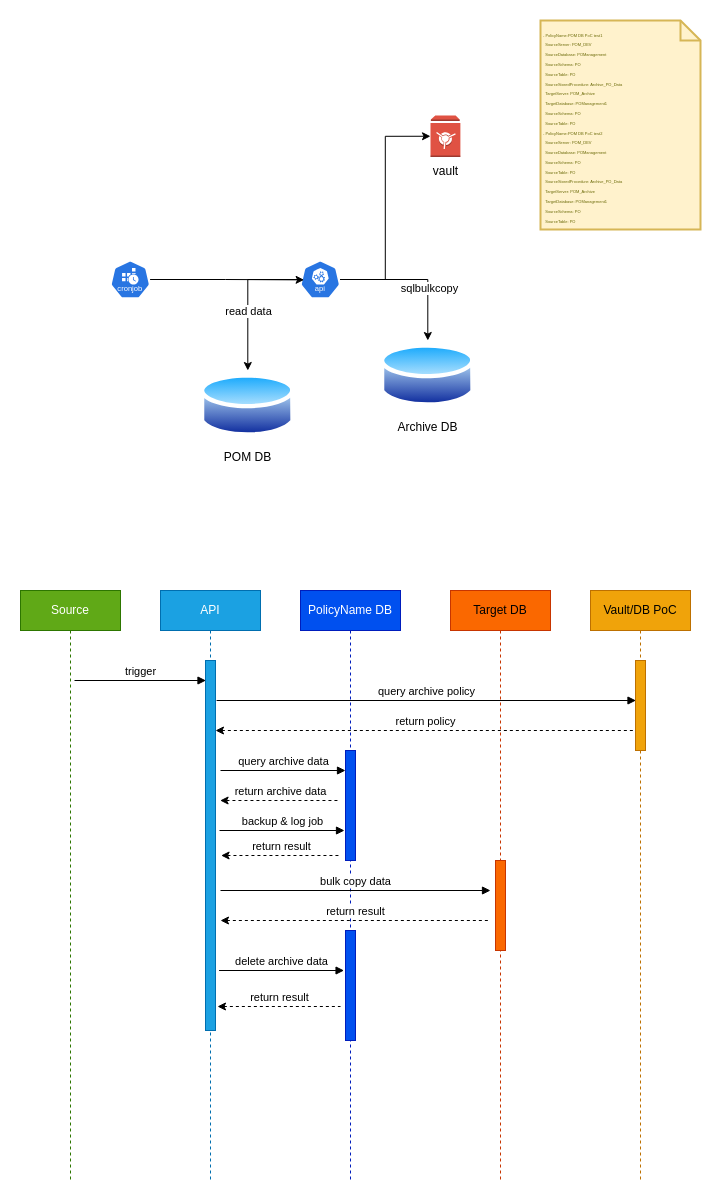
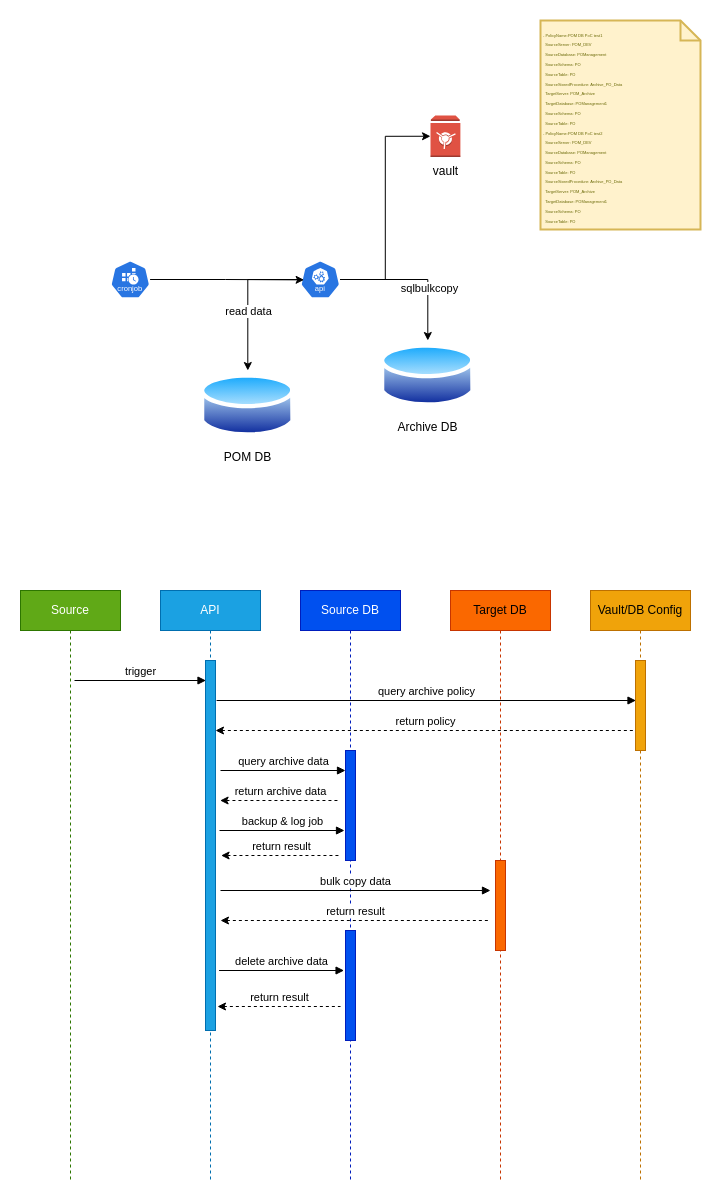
  <mxCell id="0" />
  <mxCell id="1" parent="0" />
  <mxCell id="2" value="" style="aspect=fixed;sketch=0;html=1;dashed=0;whitespace=wrap;verticalLabelPosition=bottom;verticalAlign=top;fillColor=#2875E2;strokeColor=#ffffff;points=[[0.005,0.63,0],[0.1,0.2,0],[0.9,0.2,0],[0.5,0,0],[0.995,0.63,0],[0.72,0.99,0],[0.5,1,0],[0.28,0.99,0]];shape=mxgraph.kubernetes.icon2;kubernetesLabel=1;prIcon=cronjob" vertex="1" parent="1"><mxGeometry x="110" y="260" width="39.58" height="38" as="geometry" /></mxCell>
  <mxCell id="3" style="edgeStyle=orthogonalEdgeStyle;rounded=0;orthogonalLoop=1;jettySize=auto;html=1;" edge="1" parent="1" source="7" target="9"><mxGeometry relative="1" as="geometry" /></mxCell>
  <mxCell id="4" value="read data" style="edgeLabel;html=1;align=center;verticalAlign=middle;resizable=0;points=[];" vertex="1" connectable="0" parent="3"><mxGeometry x="0.17" relative="1" as="geometry"><mxPoint as="offset" /></mxGeometry></mxCell>
  <mxCell id="5" style="edgeStyle=orthogonalEdgeStyle;rounded=0;orthogonalLoop=1;jettySize=auto;html=1;" edge="1" parent="1" source="7" target="10"><mxGeometry relative="1" as="geometry" /></mxCell>
  <mxCell id="6" value="sqlbulkcopy" style="edgeLabel;html=1;align=center;verticalAlign=middle;resizable=0;points=[];" vertex="1" connectable="0" parent="5"><mxGeometry x="0.288" y="1" relative="1" as="geometry"><mxPoint as="offset" /></mxGeometry></mxCell>
  <mxCell id="7" value="" style="aspect=fixed;sketch=0;html=1;dashed=0;whitespace=wrap;verticalLabelPosition=bottom;verticalAlign=top;fillColor=#2875E2;strokeColor=#ffffff;points=[[0.005,0.63,0],[0.1,0.2,0],[0.9,0.2,0],[0.5,0,0],[0.995,0.63,0],[0.72,0.99,0],[0.5,1,0],[0.28,0.99,0]];shape=mxgraph.kubernetes.icon2;kubernetesLabel=1;prIcon=api" vertex="1" parent="1"><mxGeometry x="300" y="260" width="39.58" height="38" as="geometry" /></mxCell>
  <mxCell id="8" value="vault" style="outlineConnect=0;dashed=0;verticalLabelPosition=bottom;verticalAlign=top;align=center;html=1;shape=mxgraph.aws3.vault;fillColor=#E05243;gradientColor=none;" vertex="1" parent="1"><mxGeometry x="430" y="115" width="29.88" height="41.5" as="geometry" /></mxCell>
  <mxCell id="9" value="POM DB" style="image;aspect=fixed;perimeter=ellipsePerimeter;html=1;align=center;shadow=0;dashed=0;spacingTop=3;image=img/lib/active_directory/database.svg;" vertex="1" parent="1"><mxGeometry x="200" y="370" width="94.59" height="70" as="geometry" /></mxCell>
  <mxCell id="10" value="Archive DB" style="image;aspect=fixed;perimeter=ellipsePerimeter;html=1;align=center;shadow=0;dashed=0;spacingTop=3;image=img/lib/active_directory/database.svg;" vertex="1" parent="1"><mxGeometry x="380" y="340" width="94.59" height="70" as="geometry" /></mxCell>
  <mxCell id="11" style="edgeStyle=orthogonalEdgeStyle;rounded=0;orthogonalLoop=1;jettySize=auto;html=1;entryX=0.091;entryY=0.51;entryDx=0;entryDy=0;entryPerimeter=0;" edge="1" parent="1" source="2" target="7"><mxGeometry relative="1" as="geometry" /></mxCell>
  <mxCell id="12" style="edgeStyle=orthogonalEdgeStyle;rounded=0;orthogonalLoop=1;jettySize=auto;html=1;entryX=0;entryY=0.5;entryDx=0;entryDy=0;entryPerimeter=0;" edge="1" parent="1" source="7" target="8"><mxGeometry relative="1" as="geometry"><mxPoint x="340" y="280" as="sourcePoint" /></mxGeometry></mxCell>
  <mxCell id="13" value="&lt;div style=&quot;line-height: 70%;&quot;&gt;&lt;div&gt;&lt;font style=&quot;font-size: 4px; line-height: 2.8px;&quot;&gt;- PolicyName:POM DB PoC test1&lt;/font&gt;&lt;/div&gt;&lt;div&gt;&lt;font style=&quot;font-size: 4px; line-height: 2.8px;&quot;&gt;&amp;nbsp; SourceServer: POM_DEV&lt;/font&gt;&lt;/div&gt;&lt;div&gt;&lt;font style=&quot;font-size: 4px; line-height: 2.8px;&quot;&gt;&amp;nbsp; SourceDatabase: POManagement&lt;/font&gt;&lt;/div&gt;&lt;div&gt;&lt;font style=&quot;font-size: 4px; line-height: 2.8px;&quot;&gt;&amp;nbsp; SourceSchema: PO&lt;/font&gt;&lt;/div&gt;&lt;div&gt;&lt;font style=&quot;font-size: 4px; line-height: 2.8px;&quot;&gt;&amp;nbsp; SourceTable: PO&lt;/font&gt;&lt;/div&gt;&lt;div&gt;&lt;font style=&quot;font-size: 4px; line-height: 2.8px;&quot;&gt;&amp;nbsp; SourceStoredProcedure: Archive_PO_Data&lt;/font&gt;&lt;/div&gt;&lt;div&gt;&lt;font style=&quot;font-size: 4px; line-height: 2.8px;&quot;&gt;&amp;nbsp; TargetServer: POM_Archive&lt;/font&gt;&lt;/div&gt;&lt;div&gt;&lt;font style=&quot;font-size: 4px; line-height: 2.8px;&quot;&gt;&amp;nbsp; TargetDatabase: POManagement1&lt;/font&gt;&lt;/div&gt;&lt;div&gt;&lt;font style=&quot;font-size: 4px; line-height: 2.8px;&quot;&gt;&amp;nbsp; SourceSchema: PO&lt;/font&gt;&lt;/div&gt;&lt;div&gt;&lt;font style=&quot;font-size: 4px; line-height: 2.8px;&quot;&gt;&amp;nbsp; SourceTable: PO&lt;/font&gt;&lt;/div&gt;&lt;div&gt;&lt;font style=&quot;font-size: 4px; line-height: 2.8px;&quot;&gt;- PolicyName:POM DB PoC test2&lt;/font&gt;&lt;/div&gt;&lt;div&gt;&lt;font style=&quot;font-size: 4px; line-height: 2.8px;&quot;&gt;&amp;nbsp; SourceServer: POM_DEV&lt;/font&gt;&lt;/div&gt;&lt;div&gt;&lt;font style=&quot;font-size: 4px; line-height: 2.8px;&quot;&gt;&amp;nbsp; SourceDatabase: POManagement&lt;/font&gt;&lt;/div&gt;&lt;div&gt;&lt;font style=&quot;font-size: 4px; line-height: 2.8px;&quot;&gt;&amp;nbsp; SourceSchema: PO&lt;/font&gt;&lt;/div&gt;&lt;div&gt;&lt;font style=&quot;font-size: 4px; line-height: 2.8px;&quot;&gt;&amp;nbsp; SourceTable: PO&lt;/font&gt;&lt;/div&gt;&lt;div&gt;&lt;font style=&quot;font-size: 4px; line-height: 2.8px;&quot;&gt;&amp;nbsp; SourceStoredProcedure: Archive_PO_Data&lt;/font&gt;&lt;/div&gt;&lt;div&gt;&lt;font style=&quot;font-size: 4px; line-height: 2.8px;&quot;&gt;&amp;nbsp; TargetServer: POM_Archive&lt;/font&gt;&lt;/div&gt;&lt;div&gt;&lt;font style=&quot;font-size: 4px; line-height: 2.8px;&quot;&gt;&amp;nbsp; TargetDatabase: POManagement1&lt;/font&gt;&lt;/div&gt;&lt;div&gt;&lt;font style=&quot;font-size: 4px; line-height: 2.8px;&quot;&gt;&amp;nbsp; SourceSchema: PO&lt;/font&gt;&lt;/div&gt;&lt;div&gt;&lt;font style=&quot;font-size: 4px; line-height: 2.8px;&quot;&gt;&amp;nbsp; SourceTable: PO&lt;/font&gt;&lt;/div&gt;&lt;/div&gt;" style="shape=note;strokeWidth=2;fontSize=14;size=20;whiteSpace=wrap;html=1;fillColor=#fff2cc;strokeColor=#d6b656;fontColor=#666600;align=left;verticalAlign=middle;spacing=3;labelPosition=center;verticalLabelPosition=middle;" vertex="1" parent="1"><mxGeometry x="540" y="20" width="160" height="209" as="geometry" /></mxCell>
  <mxCell id="14" value="Source" style="shape=umlLifeline;perimeter=lifelinePerimeter;whiteSpace=wrap;html=1;container=1;dropTarget=0;collapsible=0;recursiveResize=0;outlineConnect=0;portConstraint=eastwest;newEdgeStyle={&quot;edgeStyle&quot;:&quot;elbowEdgeStyle&quot;,&quot;elbow&quot;:&quot;vertical&quot;,&quot;curved&quot;:0,&quot;rounded&quot;:0};fillColor=#60a917;fontColor=#ffffff;strokeColor=#2D7600;" vertex="1" parent="1"><mxGeometry x="20" y="590" width="100" height="590" as="geometry" /></mxCell>
  <mxCell id="15" value="API" style="shape=umlLifeline;perimeter=lifelinePerimeter;whiteSpace=wrap;html=1;container=1;dropTarget=0;collapsible=0;recursiveResize=0;outlineConnect=0;portConstraint=eastwest;newEdgeStyle={&quot;edgeStyle&quot;:&quot;elbowEdgeStyle&quot;,&quot;elbow&quot;:&quot;vertical&quot;,&quot;curved&quot;:0,&quot;rounded&quot;:0};fillColor=#1ba1e2;fontColor=#ffffff;strokeColor=#006EAF;" vertex="1" parent="1"><mxGeometry x="160" y="590" width="100" height="590" as="geometry" /></mxCell>
  <mxCell id="16" value="" style="html=1;points=[[0,0,0,0,5],[0,1,0,0,-5],[1,0,0,0,5],[1,1,0,0,-5]];perimeter=orthogonalPerimeter;outlineConnect=0;targetShapes=umlLifeline;portConstraint=eastwest;newEdgeStyle={&quot;curved&quot;:0,&quot;rounded&quot;:0};fillColor=#1ba1e2;fontColor=#ffffff;strokeColor=#006EAF;" vertex="1" parent="15"><mxGeometry x="45" y="70" width="10" height="370" as="geometry" /></mxCell>
- <mxCell id="17" value="PolicyName DB" style="shape=umlLifeline;perimeter=lifelinePerimeter;whiteSpace=wrap;html=1;container=1;dropTarget=0;collapsible=0;recursiveResize=0;outlineConnect=0;portConstraint=eastwest;newEdgeStyle={&quot;edgeStyle&quot;:&quot;elbowEdgeStyle&quot;,&quot;elbow&quot;:&quot;vertical&quot;,&quot;curved&quot;:0,&quot;rounded&quot;:0};fillColor=#0050ef;fontColor=#ffffff;strokeColor=#001DBC;" vertex="1" parent="1"><mxGeometry x="300" y="590" width="100" height="590" as="geometry" /></mxCell>
+ <mxCell id="17" value="Source DB" style="shape=umlLifeline;perimeter=lifelinePerimeter;whiteSpace=wrap;html=1;container=1;dropTarget=0;collapsible=0;recursiveResize=0;outlineConnect=0;portConstraint=eastwest;newEdgeStyle={&quot;edgeStyle&quot;:&quot;elbowEdgeStyle&quot;,&quot;elbow&quot;:&quot;vertical&quot;,&quot;curved&quot;:0,&quot;rounded&quot;:0};fillColor=#0050ef;fontColor=#ffffff;strokeColor=#001DBC;" vertex="1" parent="1"><mxGeometry x="300" y="590" width="100" height="590" as="geometry" /></mxCell>
  <mxCell id="18" value="" style="html=1;points=[[0,0,0,0,5],[0,1,0,0,-5],[1,0,0,0,5],[1,1,0,0,-5]];perimeter=orthogonalPerimeter;outlineConnect=0;targetShapes=umlLifeline;portConstraint=eastwest;newEdgeStyle={&quot;curved&quot;:0,&quot;rounded&quot;:0};fillColor=#0050ef;fontColor=#ffffff;strokeColor=#001DBC;" vertex="1" parent="17"><mxGeometry x="45" y="160" width="10" height="110" as="geometry" /></mxCell>
  <mxCell id="19" value="" style="html=1;points=[[0,0,0,0,5],[0,1,0,0,-5],[1,0,0,0,5],[1,1,0,0,-5]];perimeter=orthogonalPerimeter;outlineConnect=0;targetShapes=umlLifeline;portConstraint=eastwest;newEdgeStyle={&quot;curved&quot;:0,&quot;rounded&quot;:0};fillColor=#0050ef;fontColor=#ffffff;strokeColor=#001DBC;" vertex="1" parent="17"><mxGeometry x="45" y="340" width="10" height="110" as="geometry" /></mxCell>
  <mxCell id="20" value="Target DB" style="shape=umlLifeline;perimeter=lifelinePerimeter;whiteSpace=wrap;html=1;container=1;dropTarget=0;collapsible=0;recursiveResize=0;outlineConnect=0;portConstraint=eastwest;newEdgeStyle={&quot;edgeStyle&quot;:&quot;elbowEdgeStyle&quot;,&quot;elbow&quot;:&quot;vertical&quot;,&quot;curved&quot;:0,&quot;rounded&quot;:0};fillColor=#fa6800;fontColor=#000000;strokeColor=#C73500;" vertex="1" parent="1"><mxGeometry x="450" y="590" width="100" height="590" as="geometry" /></mxCell>
  <mxCell id="21" value="" style="html=1;points=[[0,0,0,0,5],[0,1,0,0,-5],[1,0,0,0,5],[1,1,0,0,-5]];perimeter=orthogonalPerimeter;outlineConnect=0;targetShapes=umlLifeline;portConstraint=eastwest;newEdgeStyle={&quot;curved&quot;:0,&quot;rounded&quot;:0};fillColor=#fa6800;fontColor=#000000;strokeColor=#C73500;" vertex="1" parent="20"><mxGeometry x="45" y="270" width="10" height="90" as="geometry" /></mxCell>
- <mxCell id="22" value="Vault/DB PoC" style="shape=umlLifeline;perimeter=lifelinePerimeter;whiteSpace=wrap;html=1;container=1;dropTarget=0;collapsible=0;recursiveResize=0;outlineConnect=0;portConstraint=eastwest;newEdgeStyle={&quot;edgeStyle&quot;:&quot;elbowEdgeStyle&quot;,&quot;elbow&quot;:&quot;vertical&quot;,&quot;curved&quot;:0,&quot;rounded&quot;:0};fillColor=#f0a30a;fontColor=#000000;strokeColor=#BD7000;" vertex="1" parent="1"><mxGeometry x="590" y="590" width="100" height="590" as="geometry" /></mxCell>
+ <mxCell id="22" value="Vault/DB Config" style="shape=umlLifeline;perimeter=lifelinePerimeter;whiteSpace=wrap;html=1;container=1;dropTarget=0;collapsible=0;recursiveResize=0;outlineConnect=0;portConstraint=eastwest;newEdgeStyle={&quot;edgeStyle&quot;:&quot;elbowEdgeStyle&quot;,&quot;elbow&quot;:&quot;vertical&quot;,&quot;curved&quot;:0,&quot;rounded&quot;:0};fillColor=#f0a30a;fontColor=#000000;strokeColor=#BD7000;" vertex="1" parent="1"><mxGeometry x="590" y="590" width="100" height="590" as="geometry" /></mxCell>
  <mxCell id="23" value="" style="html=1;points=[[0,0,0,0,5],[0,1,0,0,-5],[1,0,0,0,5],[1,1,0,0,-5]];perimeter=orthogonalPerimeter;outlineConnect=0;targetShapes=umlLifeline;portConstraint=eastwest;newEdgeStyle={&quot;curved&quot;:0,&quot;rounded&quot;:0};fillColor=#f0a30a;fontColor=#000000;strokeColor=#BD7000;" vertex="1" parent="22"><mxGeometry x="45" y="70" width="10" height="90" as="geometry" /></mxCell>
  <mxCell id="24" value="trigger" style="html=1;verticalAlign=bottom;endArrow=block;curved=0;rounded=0;" edge="1" parent="1"><mxGeometry width="80" relative="1" as="geometry"><mxPoint x="74" y="680" as="sourcePoint" /><mxPoint x="205.5" y="680" as="targetPoint" /></mxGeometry></mxCell>
  <mxCell id="25" value="query archive policy" style="html=1;verticalAlign=bottom;endArrow=block;curved=0;rounded=0;" edge="1" parent="1"><mxGeometry width="80" relative="1" as="geometry"><mxPoint x="216.08" y="700" as="sourcePoint" /><mxPoint x="635.5" y="700" as="targetPoint" /></mxGeometry></mxCell>
  <mxCell id="26" value="return policy" style="html=1;verticalAlign=bottom;endArrow=none;curved=0;rounded=0;startFill=1;startArrow=classic;dashed=1;" edge="1" parent="1"><mxGeometry width="80" relative="1" as="geometry"><mxPoint x="215" y="730" as="sourcePoint" /><mxPoint x="634.92" y="730" as="targetPoint" /></mxGeometry></mxCell>
  <mxCell id="27" value="query archive data" style="html=1;verticalAlign=bottom;endArrow=block;curved=0;rounded=0;" edge="1" parent="1"><mxGeometry width="80" relative="1" as="geometry"><mxPoint x="220" y="770" as="sourcePoint" /><mxPoint x="345" y="770" as="targetPoint" /></mxGeometry></mxCell>
  <mxCell id="28" value="return archive data" style="html=1;verticalAlign=bottom;endArrow=none;curved=0;rounded=0;startFill=1;startArrow=classic;dashed=1;" edge="1" parent="1"><mxGeometry width="80" relative="1" as="geometry"><mxPoint x="219.58" y="800" as="sourcePoint" /><mxPoint x="339.58" y="800" as="targetPoint" /></mxGeometry></mxCell>
  <mxCell id="29" value="bulk copy data" style="html=1;verticalAlign=bottom;endArrow=block;curved=0;rounded=0;" edge="1" parent="1"><mxGeometry width="80" relative="1" as="geometry"><mxPoint x="220" y="890" as="sourcePoint" /><mxPoint x="490" y="890" as="targetPoint" /></mxGeometry></mxCell>
  <mxCell id="30" value="return result" style="html=1;verticalAlign=bottom;endArrow=none;curved=0;rounded=0;startFill=1;startArrow=classic;dashed=1;" edge="1" parent="1"><mxGeometry width="80" relative="1" as="geometry"><mxPoint x="220" y="920" as="sourcePoint" /><mxPoint x="490" y="920" as="targetPoint" /></mxGeometry></mxCell>
  <mxCell id="31" value="delete archive data" style="html=1;verticalAlign=bottom;endArrow=block;curved=0;rounded=0;" edge="1" parent="1"><mxGeometry width="80" relative="1" as="geometry"><mxPoint x="218.58" y="970" as="sourcePoint" /><mxPoint x="343.58" y="970" as="targetPoint" /></mxGeometry></mxCell>
  <mxCell id="32" value="return result" style="html=1;verticalAlign=bottom;endArrow=none;curved=0;rounded=0;startFill=1;startArrow=classic;dashed=1;" edge="1" parent="1"><mxGeometry width="80" relative="1" as="geometry"><mxPoint x="217" y="1006" as="sourcePoint" /><mxPoint x="340" y="1006" as="targetPoint" /></mxGeometry></mxCell>
  <mxCell id="33" value="backup &amp;amp; log job" style="html=1;verticalAlign=bottom;endArrow=block;curved=0;rounded=0;" edge="1" parent="1"><mxGeometry width="80" relative="1" as="geometry"><mxPoint x="219" y="830" as="sourcePoint" /><mxPoint x="344" y="830" as="targetPoint" /></mxGeometry></mxCell>
  <mxCell id="34" value="return result" style="html=1;verticalAlign=bottom;endArrow=none;curved=0;rounded=0;startFill=1;startArrow=classic;dashed=1;" edge="1" parent="1"><mxGeometry width="80" relative="1" as="geometry"><mxPoint x="220.58" y="855" as="sourcePoint" /><mxPoint x="340.58" y="855" as="targetPoint" /></mxGeometry></mxCell>
